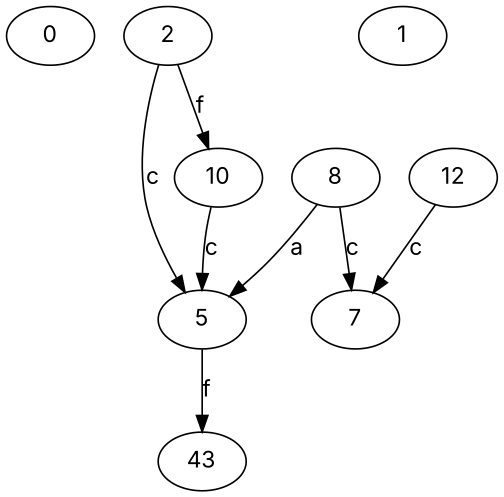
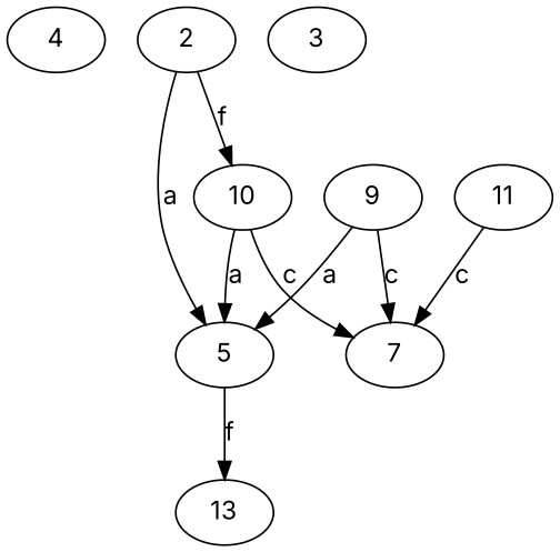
  strict digraph {
    fontname=Inter
    node [fontname=Inter]
    edge [fontname=Inter]
-   0
+   0 [label=4]
    2
    5
    10
-   13 [label=43]
+   13
    7
-   12
-   8
-   1
-   2 -> 5 [label=c]
+   12 [label=11]
+   3
+   8 [label=9]
+   2 -> 5 [label=a]
    2 -> 10 [label=f]
    5 -> 13 [label=f]
-   10 -> 5 [label=c]
+   10 -> 5 [label=a]
+   10 -> 7 [label=c]
    12 -> 7 [label=c]
    8 -> 5 [label=a]
    8 -> 7 [label=c]
  }
